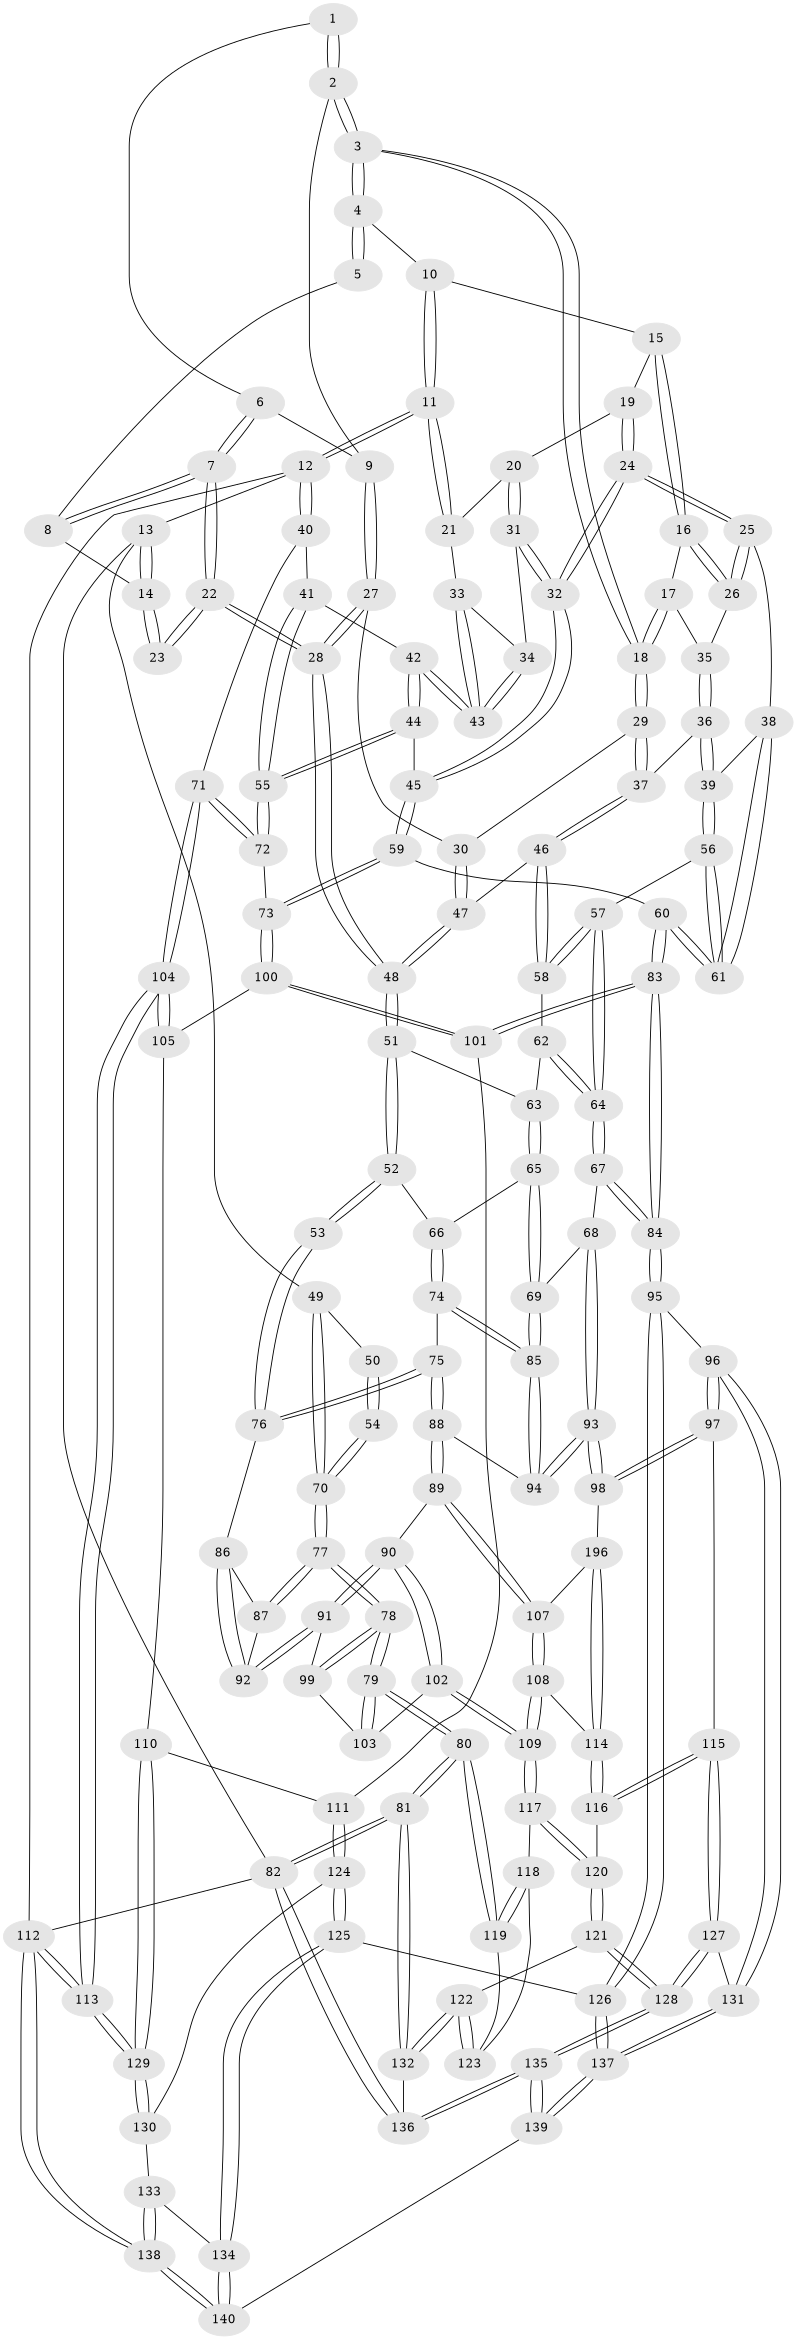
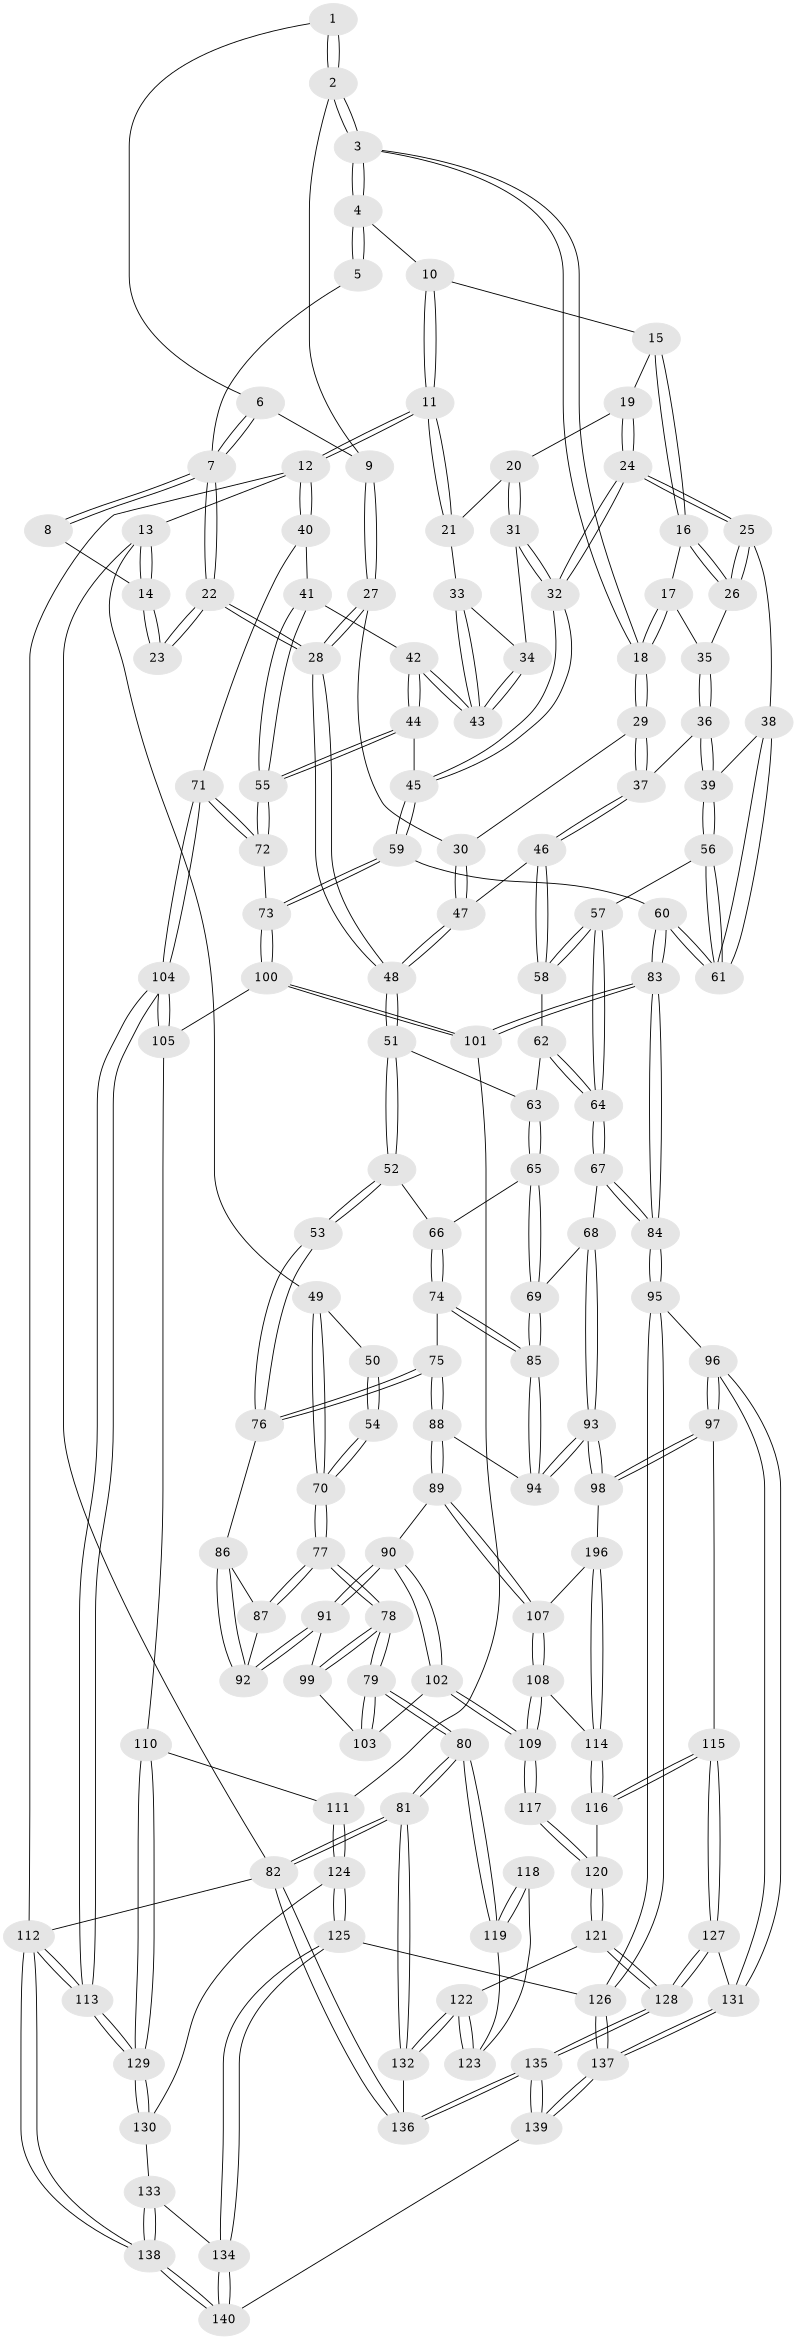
  graph {
    node [color=gray90 style=filled]
    1
    2
    6
    3
    9
    7
    4
    18
    27
    5
    10
    29
    8
    11
    15
    14
    22
    23
    28
    30
    12
    21
    16
    19
    13
    40
    112
    33
    49
    82
    41
    71
    113
    138
    50
    70
    136
    17
    26
    20
    24
    35
    36
    37
    31
    25
    32
    34
    43
    48
    38
    45
    39
    61
    47
    51
    46
    59
    56
    58
    57
    42
    55
    72
    104
    44
    60
    73
    62
    52
    63
    54
    77
    53
    66
    65
    76
    74
    86
    64
    67
    83
    100
    84
    101
    69
    68
    85
    75
    93
    95
    94
    98
    78
    87
    105
    88
    89
    92
    79
    99
    80
    103
    81
    119
    132
    123
    111
    96
    126
    90
    107
    91
    102
    108
    109
    n117 [label=196]
    97
    131
    137
    115
    116
    127
    114
    110
    124
    117
    129
    120
    118
    130
    125
    140
    128
    121
    122
    135
    134
    133
    139
    1 -- 2
    1 -- 2
    1 -- 6
    2 -- 3
    2 -- 3
    2 -- 9
    6 -- 9
    6 -- 7
    6 -- 7
    3 -- 4
    3 -- 4
    3 -- 18
    3 -- 18
    9 -- 27
    9 -- 27
    7 -- 8
    7 -- 8
    7 -- 22
    7 -- 22
    4 -- 5
    4 -- 5
    4 -- 10
    18 -- 29
    18 -- 29
    27 -- 28
    27 -- 28
    27 -- 30
-   5 -- 8
+   5 -- 7
    10 -- 11
    10 -- 11
    10 -- 15
    29 -- 30
    29 -- 37
    29 -- 37
    8 -- 14
    11 -- 12
    11 -- 12
    11 -- 21
    11 -- 21
    15 -- 16
    15 -- 16
    15 -- 19
    14 -- 23
    14 -- 23
    22 -- 23
    22 -- 23
    22 -- 28
    22 -- 28
    28 -- 48
    28 -- 48
    30 -- 47
    30 -- 47
    12 -- 13
    12 -- 40
    12 -- 40
    12 -- 112
    21 -- 33
    16 -- 17
    16 -- 26
    16 -- 26
    19 -- 20
    19 -- 24
    19 -- 24
    13 -- 14
    13 -- 14
    13 -- 49
    13 -- 82
    40 -- 41
    40 -- 71
    112 -- 113
    112 -- 113
    112 -- 138
    112 -- 138
    33 -- 34
    33 -- 43
    33 -- 43
    49 -- 50
    49 -- 70
    49 -- 70
    82 -- 112
    82 -- 136
    82 -- 136
    41 -- 42
    41 -- 55
    41 -- 55
    71 -- 72
    71 -- 72
    71 -- 104
    71 -- 104
    113 -- 129
    113 -- 129
    138 -- 140
    138 -- 140
    50 -- 54
    50 -- 54
    70 -- 77
    70 -- 77
    17 -- 18
    17 -- 18
    17 -- 35
    26 -- 35
    20 -- 21
    20 -- 31
    20 -- 31
    24 -- 25
    24 -- 25
    24 -- 32
    24 -- 32
    35 -- 36
    35 -- 36
    36 -- 37
    36 -- 39
    36 -- 39
    37 -- 46
    37 -- 46
    31 -- 32
    31 -- 32
    31 -- 34
    25 -- 26
    25 -- 26
    25 -- 38
    32 -- 45
    32 -- 45
    34 -- 43
    34 -- 43
    48 -- 51
    48 -- 51
    38 -- 39
    38 -- 61
    38 -- 61
    45 -- 59
    45 -- 59
    39 -- 56
    39 -- 56
    47 -- 48
    47 -- 48
    51 -- 52
    51 -- 52
    51 -- 63
    46 -- 47
    46 -- 58
    46 -- 58
    59 -- 60
    59 -- 73
    59 -- 73
    56 -- 61
    56 -- 61
    56 -- 57
    58 -- 62
    57 -- 58
    57 -- 58
    57 -- 64
    57 -- 64
    42 -- 43
    42 -- 43
    42 -- 44
    42 -- 44
    55 -- 72
    55 -- 72
    72 -- 73
    104 -- 113
    104 -- 113
    104 -- 105
    104 -- 105
    44 -- 45
    44 -- 55
    44 -- 55
    60 -- 61
    60 -- 61
    60 -- 83
    60 -- 83
    73 -- 100
    73 -- 100
    62 -- 63
    62 -- 64
    62 -- 64
    52 -- 53
    52 -- 53
    52 -- 66
    63 -- 65
    63 -- 65
    54 -- 70
    54 -- 70
    77 -- 78
    77 -- 78
    77 -- 87
    77 -- 87
    53 -- 76
    53 -- 76
    66 -- 74
    66 -- 74
    65 -- 66
    65 -- 69
    65 -- 69
    76 -- 86
    74 -- 85
    74 -- 85
    74 -- 75
    86 -- 87
    86 -- 92
    86 -- 92
    64 -- 67
    64 -- 67
    67 -- 84
    67 -- 84
    67 -- 68
    83 -- 84
    83 -- 84
    83 -- 101
    83 -- 101
    100 -- 101
    100 -- 101
    100 -- 105
    84 -- 95
    84 -- 95
    101 -- 111
    69 -- 85
    69 -- 85
    68 -- 69
    68 -- 93
    68 -- 93
    85 -- 94
    85 -- 94
    75 -- 76
    75 -- 76
    75 -- 88
    75 -- 88
    93 -- 94
    93 -- 94
    93 -- 98
    93 -- 98
    95 -- 96
    95 -- 126
    95 -- 126
    98 -- n117
    78 -- 79
    78 -- 79
    78 -- 99
    78 -- 99
    87 -- 92
    105 -- 110
    88 -- 94
    88 -- 89
    88 -- 89
    89 -- 90
    89 -- 107
    89 -- 107
    79 -- 80
    79 -- 80
    79 -- 103
    79 -- 103
    99 -- 103
    80 -- 81
    80 -- 81
    80 -- 119
    80 -- 119
    81 -- 82
    81 -- 82
    81 -- 132
    81 -- 132
    119 -- 123
    132 -- 136
    111 -- 124
    111 -- 124
    96 -- 97
    96 -- 97
    96 -- 131
    96 -- 131
    126 -- 137
    126 -- 137
    90 -- 91
    90 -- 91
    90 -- 102
    90 -- 102
    107 -- 108
    107 -- 108
    91 -- 92
    91 -- 92
    91 -- 99
    102 -- 103
    102 -- 109
    102 -- 109
    108 -- 109
    108 -- 109
    108 -- 114
    109 -- 117
    109 -- 117
    n117 -- 107
    n117 -- 114
    n117 -- 114
    97 -- 98
    97 -- 98
    97 -- 115
    131 -- 137
    131 -- 137
    137 -- 139
    137 -- 139
    115 -- 116
    115 -- 116
    115 -- 127
    115 -- 127
    116 -- 120
    127 -- 131
    127 -- 128
    127 -- 128
    114 -- 116
    114 -- 116
    110 -- 111
    110 -- 129
    110 -- 129
    124 -- 130
    124 -- 125
    124 -- 125
    117 -- 120
    117 -- 120
-   117 -- 118
    129 -- 130
    129 -- 130
    120 -- 121
    120 -- 121
    118 -- 119
    118 -- 119
    118 -- 123
    130 -- 133
    125 -- 126
    125 -- 134
    125 -- 134
    128 -- 135
    128 -- 135
    121 -- 128
    121 -- 128
    121 -- 122
    122 -- 132
    122 -- 132
    122 -- 123
    122 -- 123
    135 -- 136
    135 -- 136
    135 -- 139
    135 -- 139
    134 -- 140
    134 -- 140
    133 -- 138
    133 -- 138
    133 -- 134
    139 -- 140
  }
